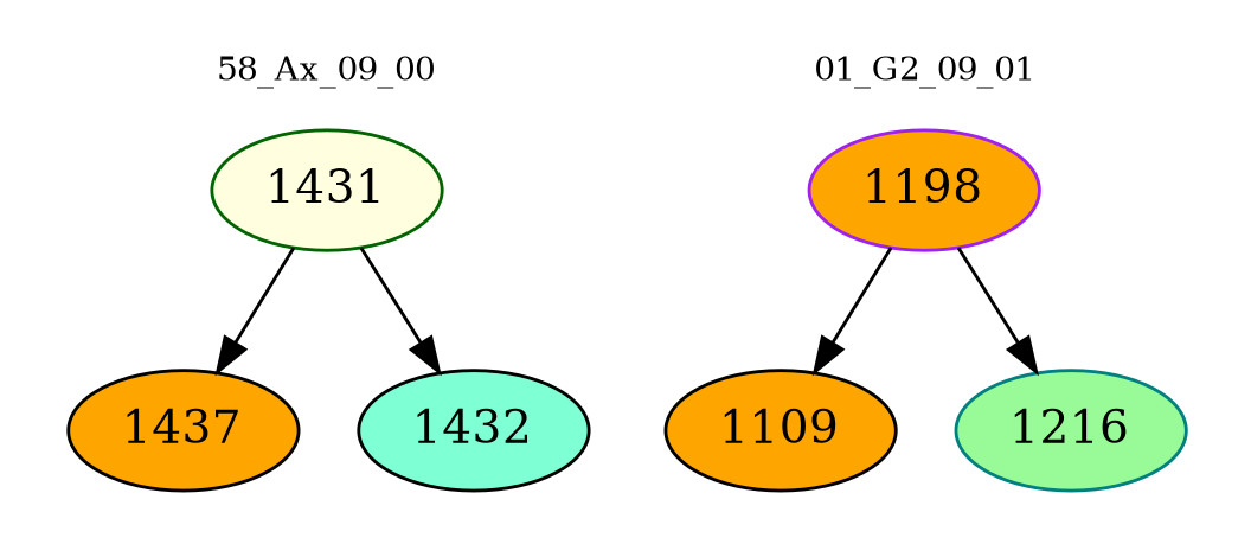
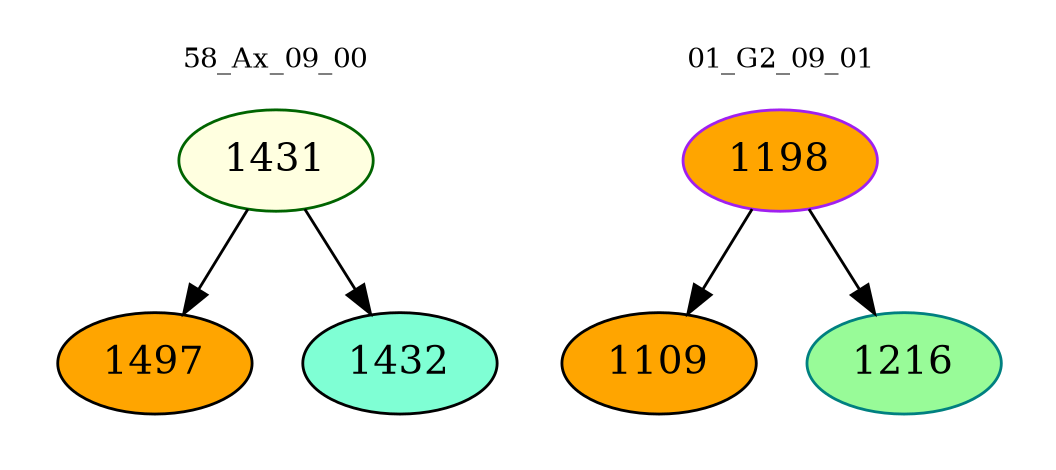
  digraph {
    node [color=black fillcolor=orange style=filled]
    edge [color=black]
    n1 [color=darkgreen fillcolor=lightyellow label=1431]
-   n2 [label=1437]
+   n2 [label=1497]
    n3 [fillcolor=aquamarine label=1432]
    n4 [color=purple label=1198]
    n5 [label=1109]
    n6 [color=teal fillcolor=palegreen label=1216]
    subgraph cluster_1 {
      color=white
      fontsize=10
      label="58_Ax_09_00"
      n1
      n2
      n3
    }
    subgraph cluster_2 {
      color=white
      fontsize=10
      label="01_G2_09_01"
      n4
      n5
      n6
    }
    n1 -> n2
    n1 -> n3
    n4 -> n5
    n4 -> n6
  }
